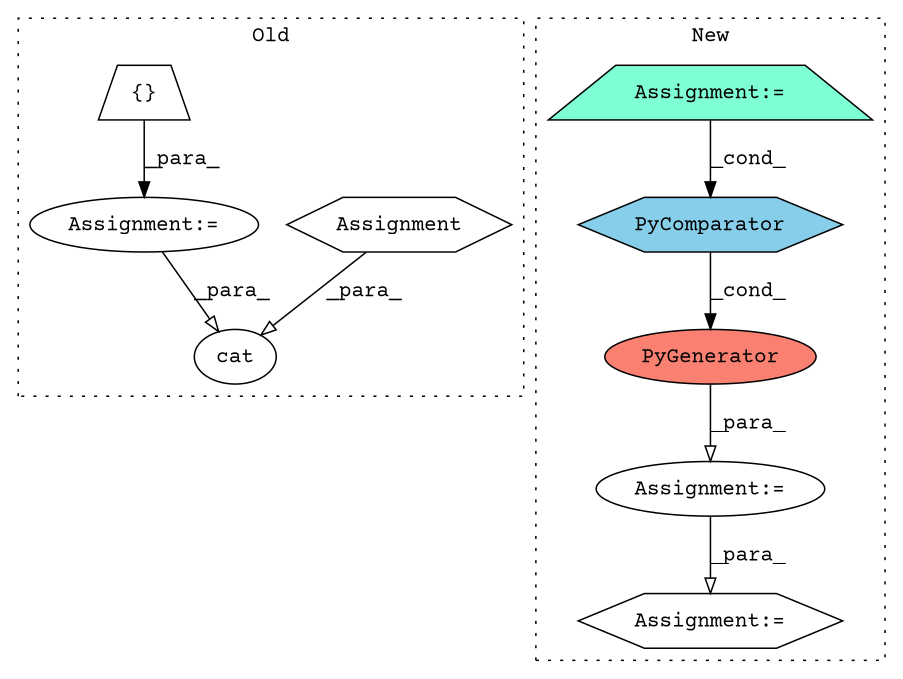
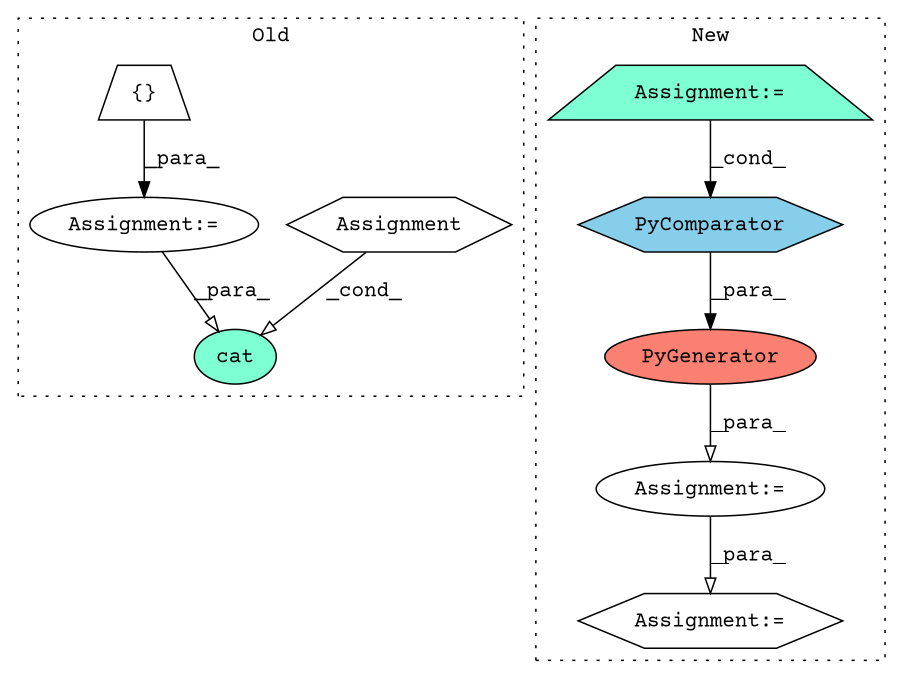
  digraph {
    fontname="Courier Prime"
    node [a=7 fillcolor=white fontname="Courier Prime" l=1 s=2672 shape=ellipse style=filled]
    edge [arrowhead=onormal fontname="Courier Prime"]
-   n1 [a=32 l="4,1" label=cat s="2644,2653"]
+   n1 [a=32 fillcolor=aquamarine l="4,1" label=cat s="2644,2653"]
    n2 [a=34 label=Assignment s=2652 shape=hexagon]
    n3 [a=4 l="1,1" label="{}" s="2385,2398" shape=trapezium]
    n4 [label="Assignment:=" s=2374]
    n5 [a=107 fillcolor=salmon l=127 label=PyGenerator s=2597]
    n6 [a=113 fillcolor=skyblue l=46 label=PyComparator shape=hexagon]
    n7 [fillcolor=aquamarine l=46 label="Assignment:=" shape=trapezium]
    n8 [label="Assignment:=" s=2580]
    n9 [label="Assignment:=" s=2733 shape=hexagon]
    subgraph cluster_1 {
      label=Old
      style=dotted
      n1
      n2
      n3
      n4
    }
    subgraph cluster_2 {
      label=New
      style=dotted
      n5
      n6
      n7
      n8
      n9
    }
-   n2 -> n1 [label=_para_]
+   n2 -> n1 [label=_cond_]
    n3 -> n4 [arrowhead=normal label=_para_]
    n4 -> n1 [label=_para_]
    n5 -> n8 [label=_para_]
-   n6 -> n5 [arrowhead=normal label=_cond_]
+   n6 -> n5 [arrowhead=normal label=_para_]
    n7 -> n6 [arrowhead=normal label=_cond_]
    n8 -> n9 [label=_para_]
  }
